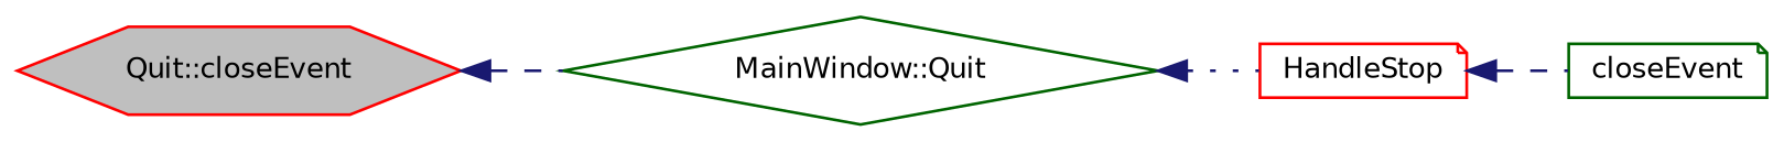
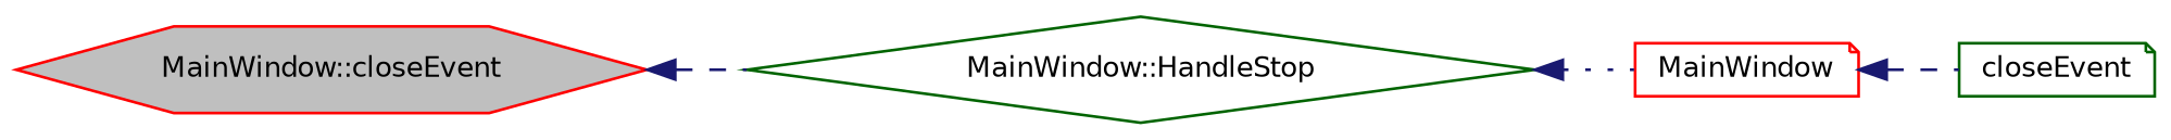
  digraph {
    rankdir=LR
    node [color=red fillcolor=white fontname=Helvetica fontsize=10 shape=note style=filled]
    edge [color=midnightblue dir=back fontname=Helvetica fontsize=10 labelfontname=Helvetica labelfontsize=10 style=dashed]
-   n1 [fillcolor=grey75 fontcolor=black height=0.2 label="Quit::closeEvent" shape=hexagon width=0.4]
-   n2 [color=darkgreen height=0.2 label="MainWindow::Quit" shape=diamond width=0.4]
-   n3 [height=0.2 label=HandleStop width=0.4]
+   n1 [fillcolor=grey75 fontcolor=black height=0.2 label="MainWindow::closeEvent" shape=hexagon width=0.4]
+   n2 [color=darkgreen height=0.2 label="MainWindow::HandleStop" shape=diamond width=0.4]
+   n3 [height=0.2 label=MainWindow width=0.4]
    n4 [color=darkgreen height=0.2 label=closeEvent width=0.4]
    n1 -> n2
    n2 -> n3 [style=dotted]
    n3 -> n4
  }
